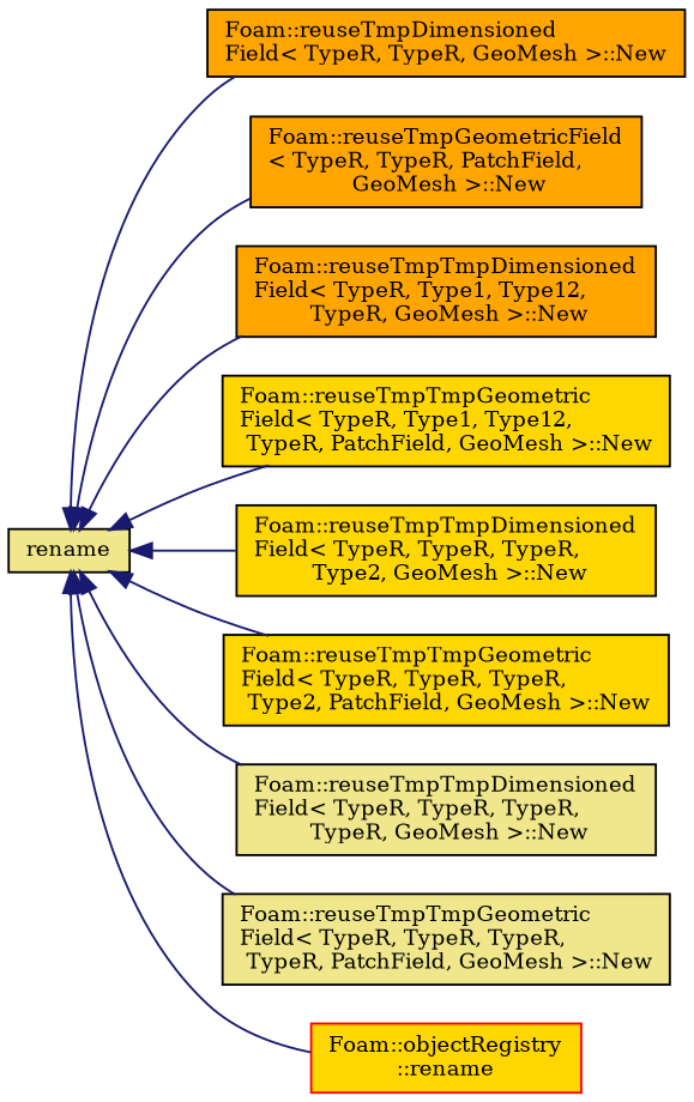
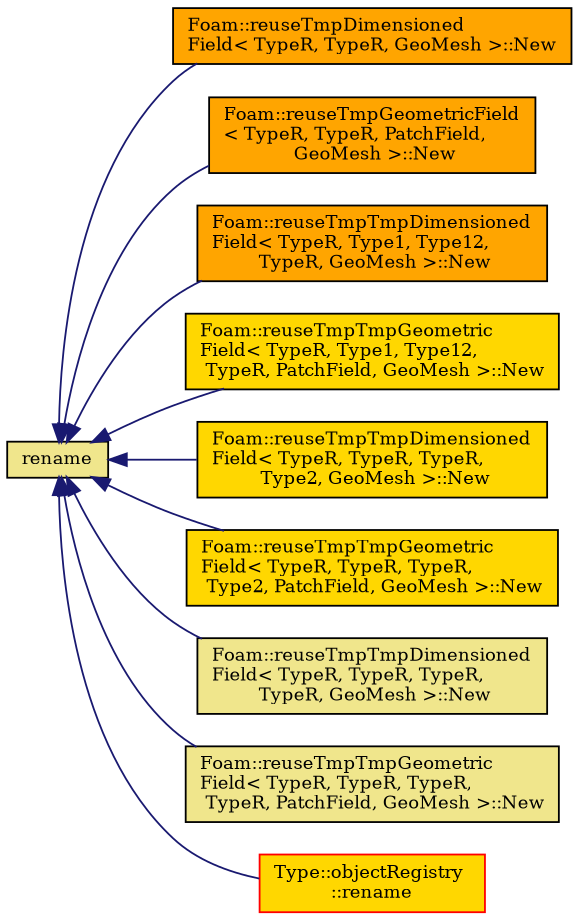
  digraph {
    rankdir=LR
    fontname="DejaVu Serif"
    node [color=black fillcolor=gold fontname="DejaVu Serif" fontsize=10 shape=record style=filled]
    edge [color=midnightblue dir=back fontname="DejaVu Serif" fontsize=10 labelfontname=FreeSans labelfontsize=10 style=solid]
    n1 [fillcolor=khaki fontcolor=black height=0.2 label=rename width=0.4]
    n2 [height=0.2 label="Foam::reuseTmpDimensioned\lField\< TypeR, TypeR, GeoMesh \>::New" width=0.4 fillcolor=orange]
    n3 [height=0.2 label="Foam::reuseTmpGeometricField\l\< TypeR, TypeR, PatchField,\l GeoMesh \>::New" width=0.4 fillcolor=orange]
    n4 [height=0.2 label="Foam::reuseTmpTmpDimensioned\lField\< TypeR, Type1, Type12,\l TypeR, GeoMesh \>::New" width=0.4 fillcolor=orange]
    n5 [height=0.2 label="Foam::reuseTmpTmpGeometric\lField\< TypeR, Type1, Type12,\l TypeR, PatchField, GeoMesh \>::New" width=0.4]
    n6 [height=0.2 label="Foam::reuseTmpTmpDimensioned\lField\< TypeR, TypeR, TypeR,\l Type2, GeoMesh \>::New" width=0.4]
    n7 [height=0.2 label="Foam::reuseTmpTmpGeometric\lField\< TypeR, TypeR, TypeR,\l Type2, PatchField, GeoMesh \>::New" width=0.4]
    n8 [height=0.2 label="Foam::reuseTmpTmpDimensioned\lField\< TypeR, TypeR, TypeR,\l TypeR, GeoMesh \>::New" width=0.4 fillcolor=khaki]
    n9 [height=0.2 label="Foam::reuseTmpTmpGeometric\lField\< TypeR, TypeR, TypeR,\l TypeR, PatchField, GeoMesh \>::New" width=0.4 fillcolor=khaki]
-   n10 [color=red height=0.2 label="Foam::objectRegistry\l::rename" width=0.4]
+   n10 [color=red height=0.2 label="Type::objectRegistry\l::rename" width=0.4]
    n1 -> n2
    n1 -> n3
    n1 -> n4
    n1 -> n5
    n1 -> n6
    n1 -> n7
    n1 -> n8
    n1 -> n9
    n1 -> n10
  }
